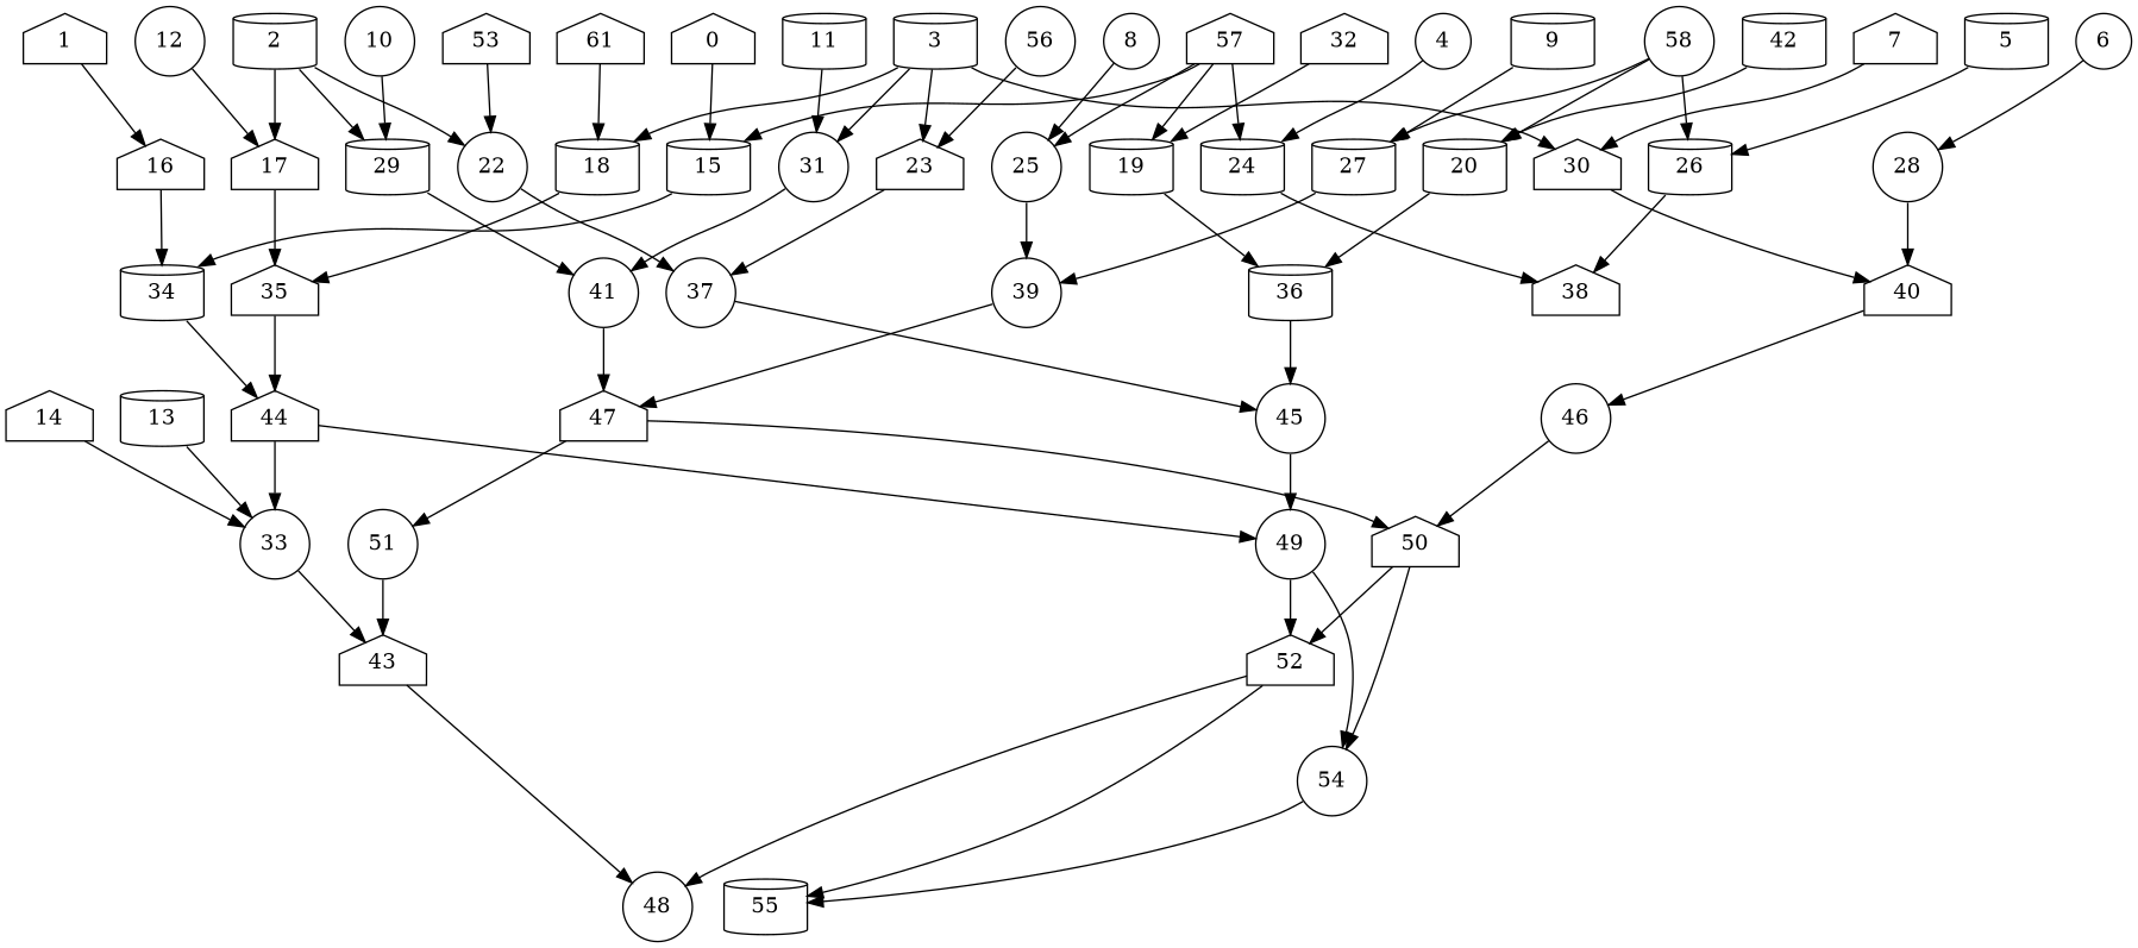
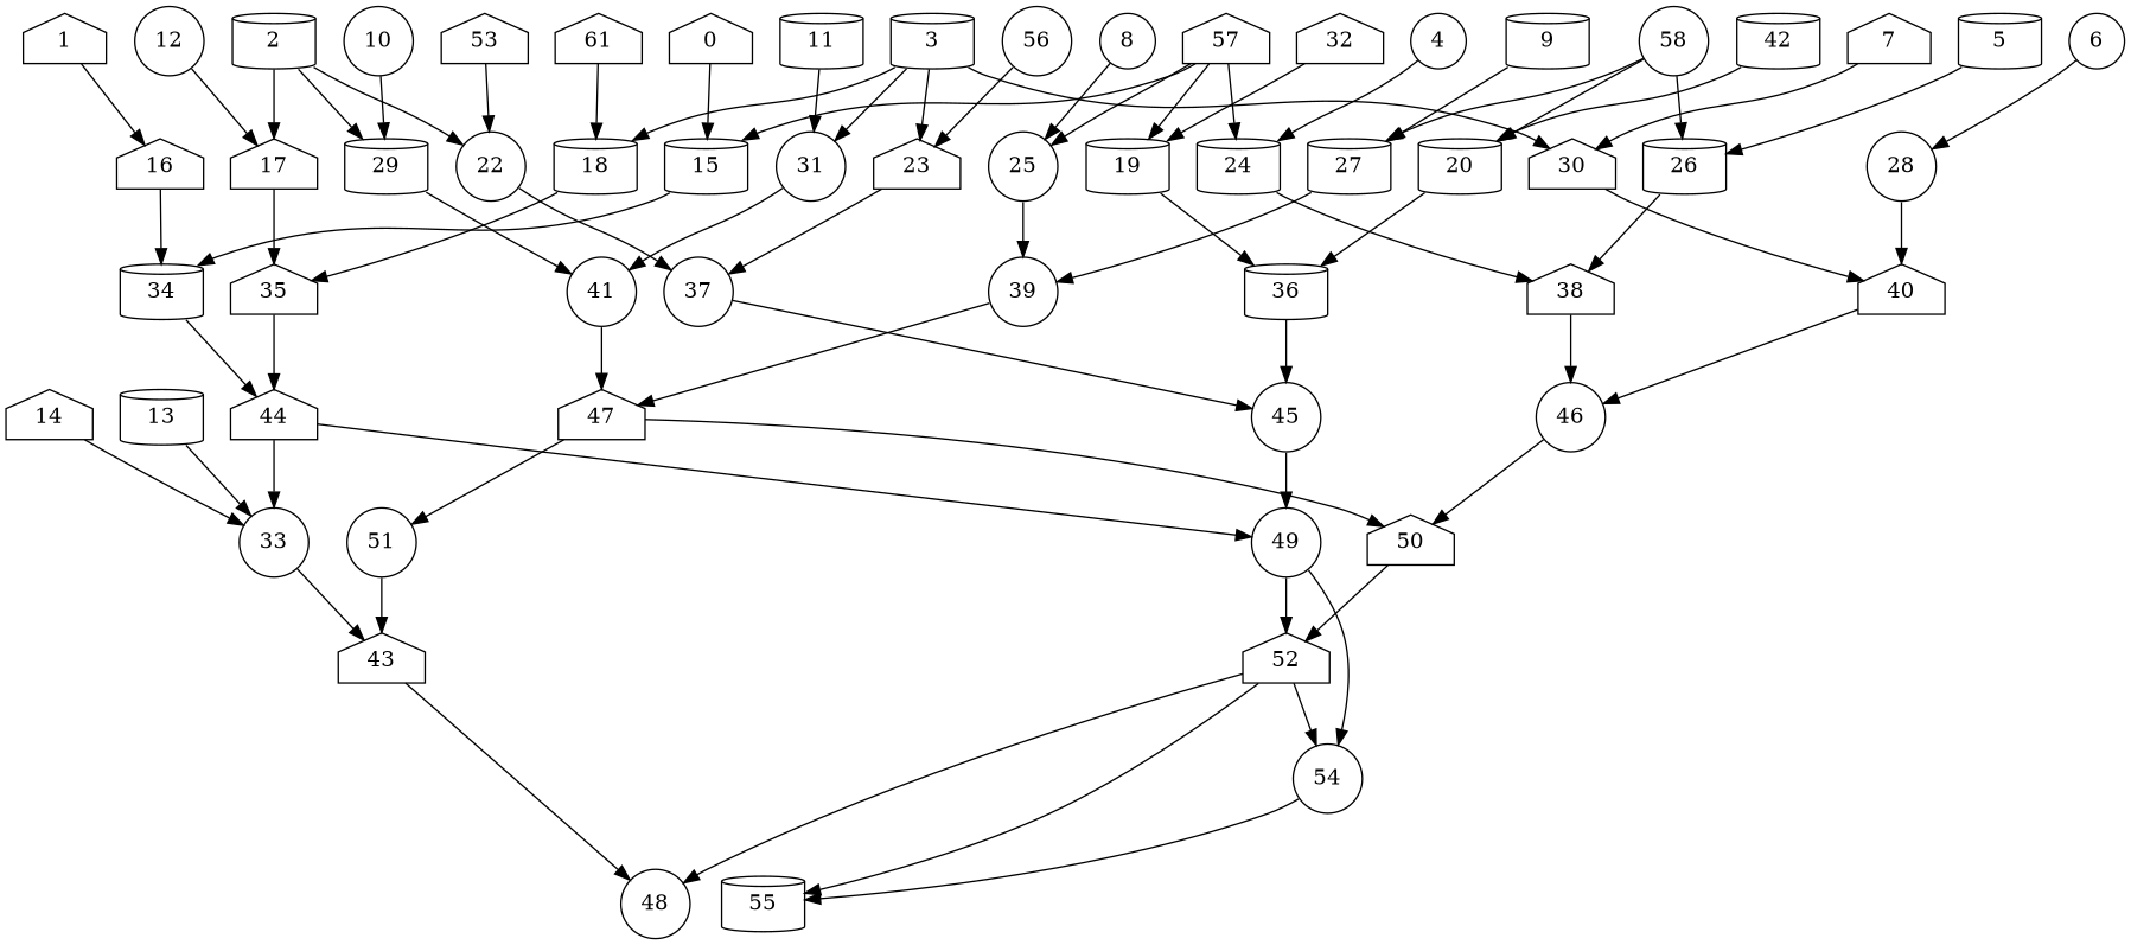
  digraph {
    node [shape=circle]
    edge [weight=0]
    0 [shape=house]
    15 [shape=cylinder]
    34 [shape=cylinder]
    1 [shape=house]
    16 [shape=house]
    2 [shape=cylinder]
    17 [shape=house]
    22
    29 [shape=cylinder]
    35 [shape=house]
    37
    40 [shape=house]
    28
    41
    3 [shape=cylinder]
    18 [shape=cylinder]
    23 [shape=house]
    30 [shape=house]
    31
    24 [shape=cylinder]
    4
    38 [shape=house]
    5 [shape=cylinder]
    26 [shape=cylinder]
    6
    7 [shape=house]
    8
    25
    39
    9 [shape=cylinder]
    27 [shape=cylinder]
    10
    11 [shape=cylinder]
    12
    13 [shape=cylinder]
    33
    43 [shape=house]
    14 [shape=house]
    44 [shape=house]
    19 [shape=cylinder]
    36 [shape=cylinder]
    45
    20 [shape=cylinder]
    n44 [label=61 shape=house]
    46
    47 [shape=house]
    32 [shape=house]
    48
    49
    50 [shape=house]
    51
    42 [shape=cylinder]
    52 [shape=house]
    54
    55 [shape=cylinder]
    53 [shape=house]
    56
    57 [shape=house]
    58
    0 -> 15
    15 -> 34 [weight=1]
    34 -> 44 [weight=1]
    1 -> 16
    16 -> 34 [weight=1]
    2 -> 17 [weight=2]
    2 -> 22 [weight=1]
    2 -> 29
    17 -> 35 [weight=1]
    22 -> 37 [weight=2]
    29 -> 41
    35 -> 44 [weight=3]
    37 -> 45
    40 -> 46
    28 -> 40 [weight=1]
    41 -> 47 [weight=3]
    3 -> 18
    3 -> 23
    3 -> 30 [weight=2]
    3 -> 31 [weight=1]
    18 -> 35
    23 -> 37
    30 -> 40
    31 -> 41
    24 -> 38
    4 -> 24 [weight=2]
+   38 -> 46 [weight=3]
    5 -> 26
    26 -> 38 [weight=1]
    6 -> 28
    7 -> 30
    8 -> 25
    25 -> 39 [weight=1]
    39 -> 47 [weight=1]
    9 -> 27
    27 -> 39 [weight=1]
    10 -> 29
    11 -> 31
    12 -> 17
    13 -> 33
    33 -> 43
    43 -> 48
    14 -> 33 [weight=1]
    44 -> 33 [weight=2]
    44 -> 49
    19 -> 36 [weight=1]
    36 -> 45 [weight=1]
    45 -> 49 [weight=1]
    20 -> 36 [weight=1]
    n44 -> 18
    46 -> 50 [weight=1]
    47 -> 50 [weight=1]
    47 -> 51
    32 -> 19
    49 -> 52 [weight=2]
    49 -> 54
    50 -> 52
-   50 -> 54
+   52 -> 54
    51 -> 43 [weight=1]
    42 -> 20
    52 -> 48
    52 -> 55
    54 -> 55
    53 -> 22
    56 -> 23
    57 -> 15 [weight=1]
    57 -> 24 [weight=1]
    57 -> 25
    57 -> 19
    58 -> 26
    58 -> 27
    58 -> 20
  }
